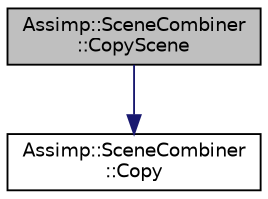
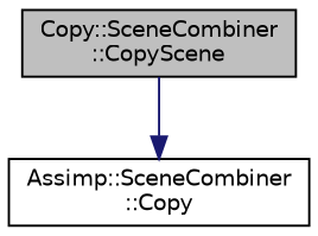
  digraph {
    rankdir=TB
    node [color=black fontname=Helvetica fontsize=10 shape=record style=filled]
-   n1 [fillcolor=grey75 fontcolor=black height=0.2 label="Assimp::SceneCombiner\l::CopyScene" width=0.4]
+   n1 [fillcolor=grey75 fontcolor=black height=0.2 label="Copy::SceneCombiner\l::CopyScene" width=0.4]
    n2 [fillcolor=white height=0.2 label="Assimp::SceneCombiner\l::Copy" width=0.4]
    n1 -> n2 [color=midnightblue fontname=Helvetica fontsize=10 labelfontname=Helvetica labelfontsize=10 style=solid]
  }
